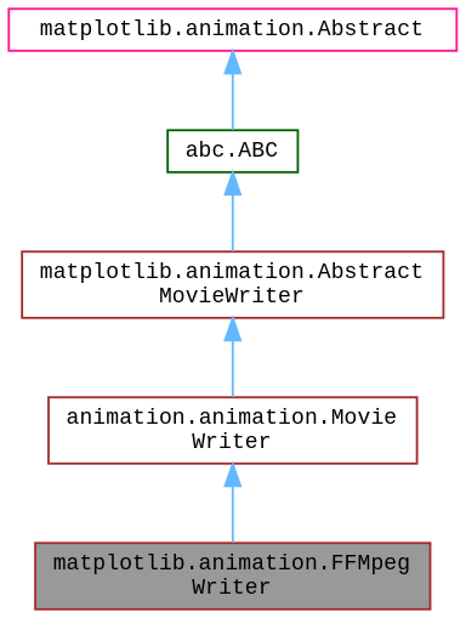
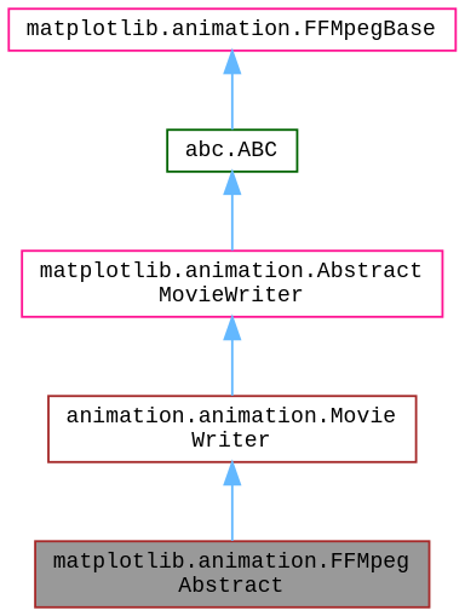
  digraph {
    fontname="Liberation Mono"
    node [color=brown fillcolor=white fontname="Liberation Mono" fontsize=10 shape=box style=filled]
    edge [color=steelblue1 dir=back fontname="Liberation Mono" fontsize=10 labelfontname=Helvetica labelfontsize=10 style=solid]
-   n1 [fillcolor=grey60 fontcolor=black height=0.2 label="matplotlib.animation.FFMpeg\lWriter" width=0.4]
-   n2 [color=deeppink height=0.2 label="matplotlib.animation.Abstract" width=0.4]
+   n1 [fillcolor=grey60 fontcolor=black height=0.2 label="matplotlib.animation.FFMpeg\lAbstract" width=0.4]
+   n2 [color=deeppink height=0.2 label="matplotlib.animation.FFMpegBase" width=0.4]
    n3 [color=darkgreen height=0.2 label="abc.ABC" width=0.4]
    n4 [height=0.2 label="animation.animation.Movie\lWriter" width=0.4]
-   n5 [height=0.2 label="matplotlib.animation.Abstract\lMovieWriter" width=0.4]
+   n5 [color=deeppink height=0.2 label="matplotlib.animation.Abstract\lMovieWriter" width=0.4]
    n2 -> n3
    n3 -> n5
    n4 -> n1
    n5 -> n4
  }
